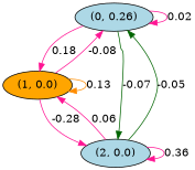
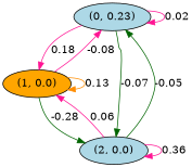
  digraph {
    node [fillcolor=lightblue style=filled]
    edge [color=deeppink]
-   n1 [label="(0, 0.26)"]
+   n1 [label="(0, 0.23)"]
    n2 [fillcolor=orange label="(1, 0.0)"]
    n3 [label="(2, 0.0)"]
    n1 -> n1 [label=0.02]
    n1 -> n2 [label=0.18]
    n1 -> n3 [color=darkgreen label=-0.07]
    n2 -> n1 [label=-0.08]
    n2 -> n2 [color=darkorange label=0.13]
-   n2 -> n3 [label=-0.28]
+   n2 -> n3 [color=darkgreen label=-0.28]
    n3 -> n1 [color=darkgreen label=-0.05]
    n3 -> n2 [label=0.06]
    n3 -> n3 [label=0.36]
  }
